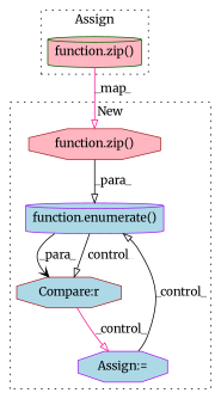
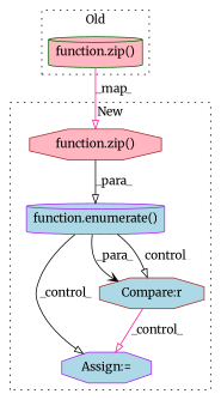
  digraph {
    fontname=Merriweather
    node [a=75 color=brown fillcolor=lightblue fontname=Merriweather l="4,1" shape=octagon style=filled]
    edge [arrowhead=onormal color=black fontname=Merriweather]
    n1 [fillcolor=lightpink label="function.zip()" s="10266,10305"]
    n2 [color=purple l="10,1" label="function.enumerate()" s="10256,10306" shape=cylinder]
    n3 [a=68 color=purple l=3 label="Assign:=" s=10328]
    n4 [a=40 l=24 label="Compare:r" s=10331]
    n5 [color=darkgreen fillcolor=lightpink label="function.zip()" s="9878,9917" shape=cylinder]
    subgraph cluster_1 {
      label=New
      style=dotted
      n1
      n2
      n3
      n4
    }
    subgraph cluster_2 {
-     label=Assign
+     label=Old
      style=dotted
      n5
    }
    n1 -> n2 [label=_para_]
-   n3 -> n2 [label=_control_]
+   n2 -> n3 [label=_control_]
    n2 -> n4 [arrowhead=vee label=_para_]
    n2 -> n4 [label=_control_]
    n4 -> n3 [color=deeppink label=_control_]
    n5 -> n1 [color=deeppink label=_map_]
  }
